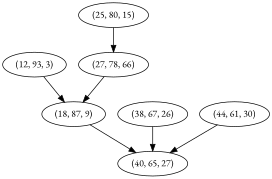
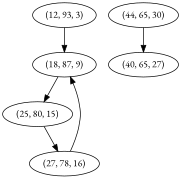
  digraph {
    fontname="EB Garamond"
    node [fontname="EB Garamond"]
    edge [fontname="EB Garamond"]
    n1 [label="(12, 93, 3)"]
    "(18, 87, 9)"
    "(25, 80, 15)"
-   "(27, 78, 16)" [label="(27, 78, 66)"]
-   "(38, 67, 26)"
+   "(27, 78, 16)"
    "(40, 65, 27)"
-   "(44, 61, 30)"
+   "(44, 61, 30)" [label="(44, 65, 30)"]
    n1 -> "(18, 87, 9)"
-   "(18, 87, 9)" -> "(40, 65, 27)"
+   "(18, 87, 9)" -> "(25, 80, 15)"
    "(25, 80, 15)" -> "(27, 78, 16)"
    "(27, 78, 16)" -> "(18, 87, 9)"
-   "(38, 67, 26)" -> "(40, 65, 27)"
    "(44, 61, 30)" -> "(40, 65, 27)"
  }
